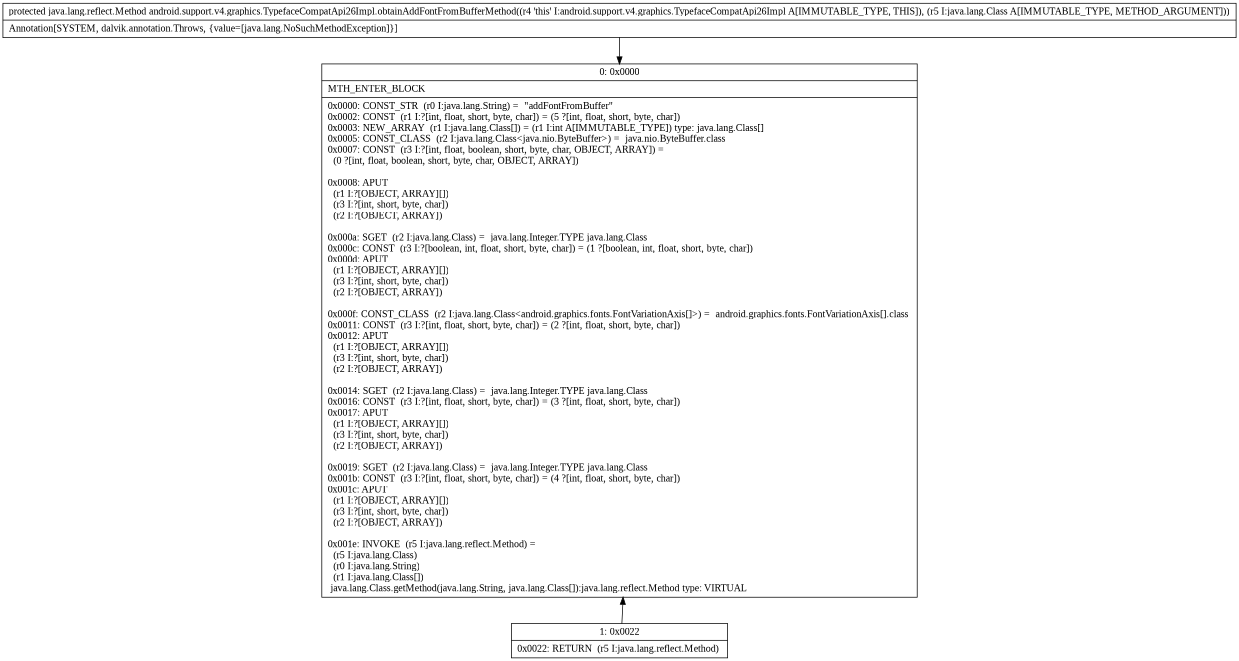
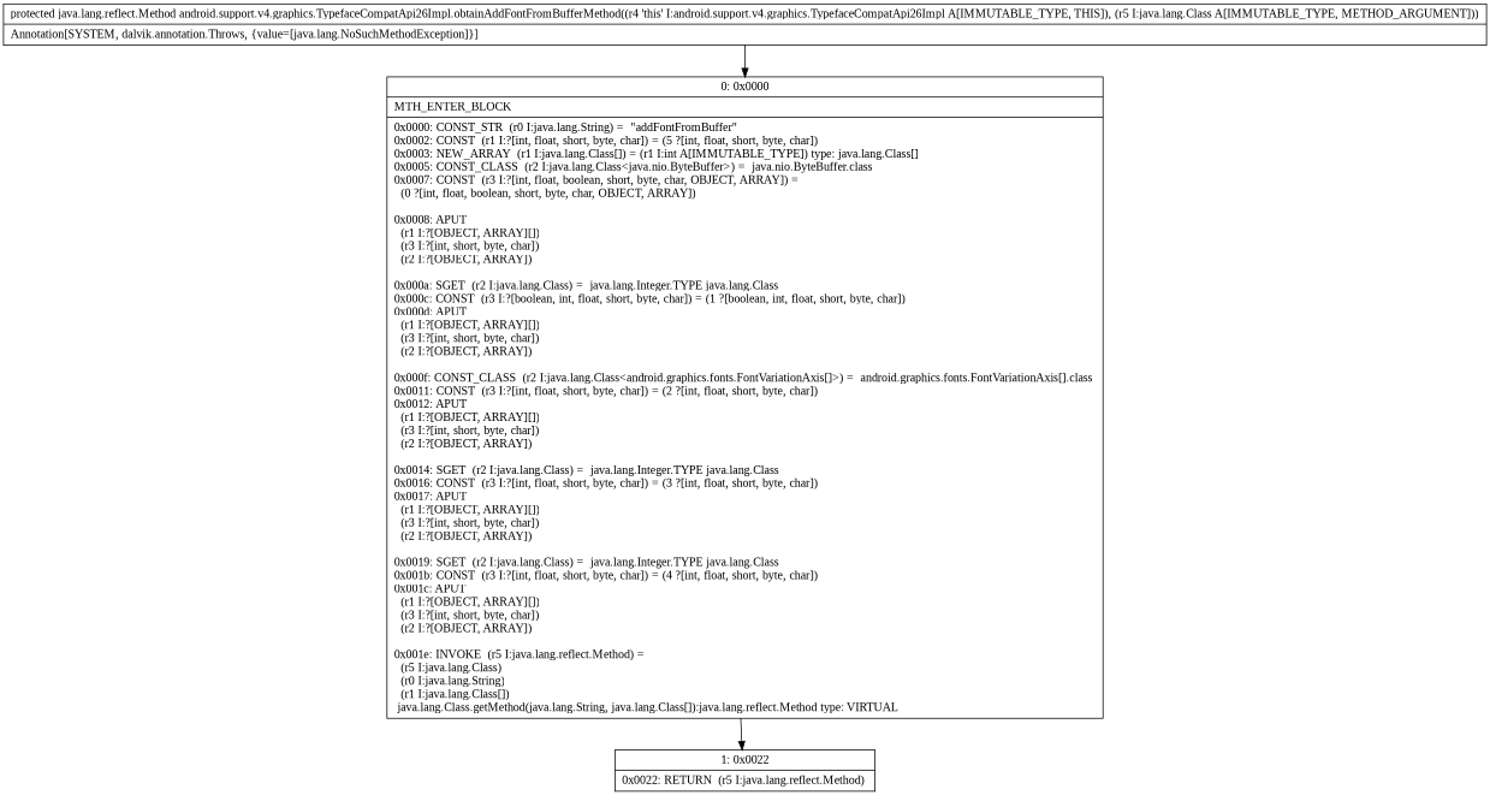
  digraph {
    fontname="Liberation Serif"
    node [shape=record fontname="Liberation Serif"]
    edge [fontname="Liberation Serif"]
    n1 [label="{0\:\ 0x0000|MTH_ENTER_BLOCK\l|0x0000: CONST_STR  (r0 I:java.lang.String) =  \"addFontFromBuffer\" \l0x0002: CONST  (r1 I:?[int, float, short, byte, char]) = (5 ?[int, float, short, byte, char]) \l0x0003: NEW_ARRAY  (r1 I:java.lang.Class[]) = (r1 I:int A[IMMUTABLE_TYPE]) type: java.lang.Class[] \l0x0005: CONST_CLASS  (r2 I:java.lang.Class\<java.nio.ByteBuffer\>) =  java.nio.ByteBuffer.class \l0x0007: CONST  (r3 I:?[int, float, boolean, short, byte, char, OBJECT, ARRAY]) = \l  (0 ?[int, float, boolean, short, byte, char, OBJECT, ARRAY])\l \l0x0008: APUT  \l  (r1 I:?[OBJECT, ARRAY][])\l  (r3 I:?[int, short, byte, char])\l  (r2 I:?[OBJECT, ARRAY])\l \l0x000a: SGET  (r2 I:java.lang.Class) =  java.lang.Integer.TYPE java.lang.Class \l0x000c: CONST  (r3 I:?[boolean, int, float, short, byte, char]) = (1 ?[boolean, int, float, short, byte, char]) \l0x000d: APUT  \l  (r1 I:?[OBJECT, ARRAY][])\l  (r3 I:?[int, short, byte, char])\l  (r2 I:?[OBJECT, ARRAY])\l \l0x000f: CONST_CLASS  (r2 I:java.lang.Class\<android.graphics.fonts.FontVariationAxis[]\>) =  android.graphics.fonts.FontVariationAxis[].class \l0x0011: CONST  (r3 I:?[int, float, short, byte, char]) = (2 ?[int, float, short, byte, char]) \l0x0012: APUT  \l  (r1 I:?[OBJECT, ARRAY][])\l  (r3 I:?[int, short, byte, char])\l  (r2 I:?[OBJECT, ARRAY])\l \l0x0014: SGET  (r2 I:java.lang.Class) =  java.lang.Integer.TYPE java.lang.Class \l0x0016: CONST  (r3 I:?[int, float, short, byte, char]) = (3 ?[int, float, short, byte, char]) \l0x0017: APUT  \l  (r1 I:?[OBJECT, ARRAY][])\l  (r3 I:?[int, short, byte, char])\l  (r2 I:?[OBJECT, ARRAY])\l \l0x0019: SGET  (r2 I:java.lang.Class) =  java.lang.Integer.TYPE java.lang.Class \l0x001b: CONST  (r3 I:?[int, float, short, byte, char]) = (4 ?[int, float, short, byte, char]) \l0x001c: APUT  \l  (r1 I:?[OBJECT, ARRAY][])\l  (r3 I:?[int, short, byte, char])\l  (r2 I:?[OBJECT, ARRAY])\l \l0x001e: INVOKE  (r5 I:java.lang.reflect.Method) = \l  (r5 I:java.lang.Class)\l  (r0 I:java.lang.String)\l  (r1 I:java.lang.Class[])\l java.lang.Class.getMethod(java.lang.String, java.lang.Class[]):java.lang.reflect.Method type: VIRTUAL \l}"]
    n2 [label="{1\:\ 0x0022|0x0022: RETURN  (r5 I:java.lang.reflect.Method) \l}"]
    n3 [label="{protected java.lang.reflect.Method android.support.v4.graphics.TypefaceCompatApi26Impl.obtainAddFontFromBufferMethod((r4 'this' I:android.support.v4.graphics.TypefaceCompatApi26Impl A[IMMUTABLE_TYPE, THIS]), (r5 I:java.lang.Class A[IMMUTABLE_TYPE, METHOD_ARGUMENT]))  | Annotation[SYSTEM, dalvik.annotation.Throws, \{value=[java.lang.NoSuchMethodException]\}]\l}"]
-   n2 -> n1
+   n1 -> n2
    n3 -> n1
  }
